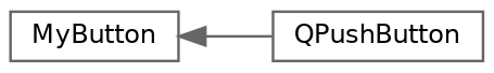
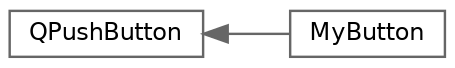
  digraph {
    rankdir=LR
    node [color=gray40 fillcolor=white fontname=Helvetica fontsize=10 shape=record style=filled]
    n1 [height=0.2 label=QPushButton width=0.4]
    n2 [height=0.2 label=MyButton width=0.4]
-   n2 -> n1 [color=gray40 dir=back fontname=Helvetica fontsize=10 labelfontname=Helvetica labelfontsize=10 style=solid]
+   n1 -> n2 [color=gray40 dir=back fontname=Helvetica fontsize=10 labelfontname=Helvetica labelfontsize=10 style=solid]
  }
